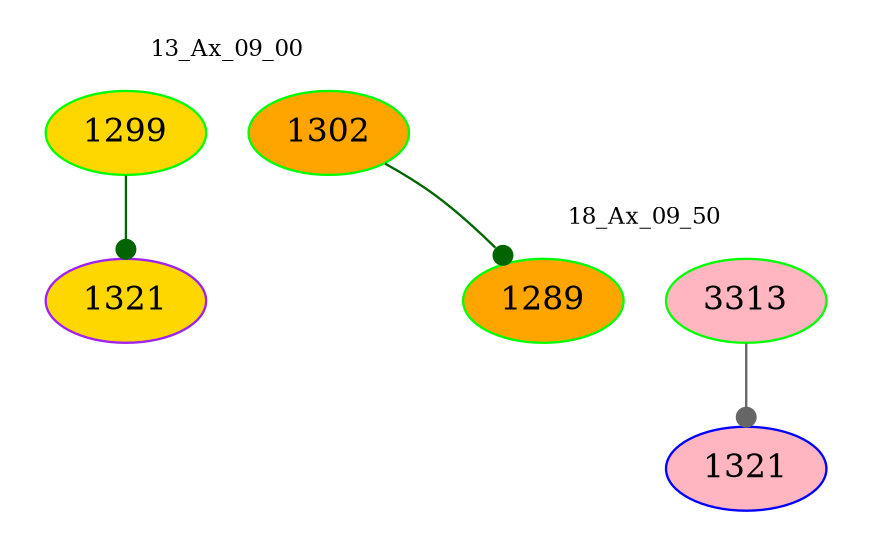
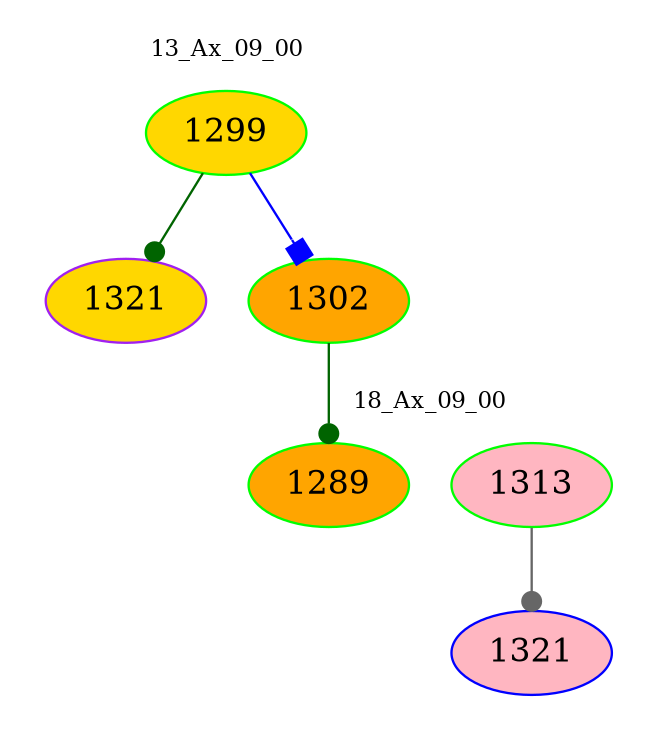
  digraph {
    node [color=green fillcolor=gold style=filled]
    edge [arrowhead=dot color=darkgreen]
    n1 [label=1299]
    n2 [color=purple label=1321]
    n3 [fillcolor=orange label=1302]
-   n4 [fillcolor=lightpink label=3313]
+   n4 [fillcolor=lightpink label=1313]
    n5 [fillcolor=orange label=1289]
    n6 [color=blue fillcolor=lightpink label=1321]
    subgraph cluster_1 {
      color=white
      fontsize=10
      label="13_Ax_09_00"
      n1
      n2
      n3
    }
    subgraph cluster_2 {
      color=white
      fontsize=10
-     label="18_Ax_09_50"
+     label="18_Ax_09_00"
      n4
      n5
      n6
    }
    n1 -> n2
+   n1 -> n3 [arrowhead=box color=blue]
    n3 -> n5
    n4 -> n6 [color=gray40]
  }
